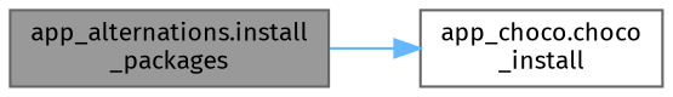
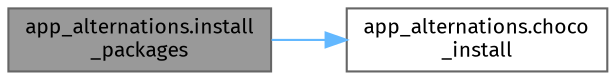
  digraph {
    rankdir=LR
    fontname="Fira Sans"
    node [fontname="Fira Sans" fontsize=10 shape=box style=filled]
    n1 [color=gray40 fillcolor=grey60 fontcolor=black height=0.2 label="app_alternations.install\l_packages" width=0.4]
-   n2 [color=grey40 fillcolor=white height=0.2 label="app_choco.choco\l_install" width=0.4]
+   n2 [color=grey40 fillcolor=white height=0.2 label="app_alternations.choco\l_install" width=0.4]
    n1 -> n2 [color=steelblue1 fontname="Fira Sans" fontsize=10 labelfontname=Helvetica labelfontsize=10 style=solid]
  }
